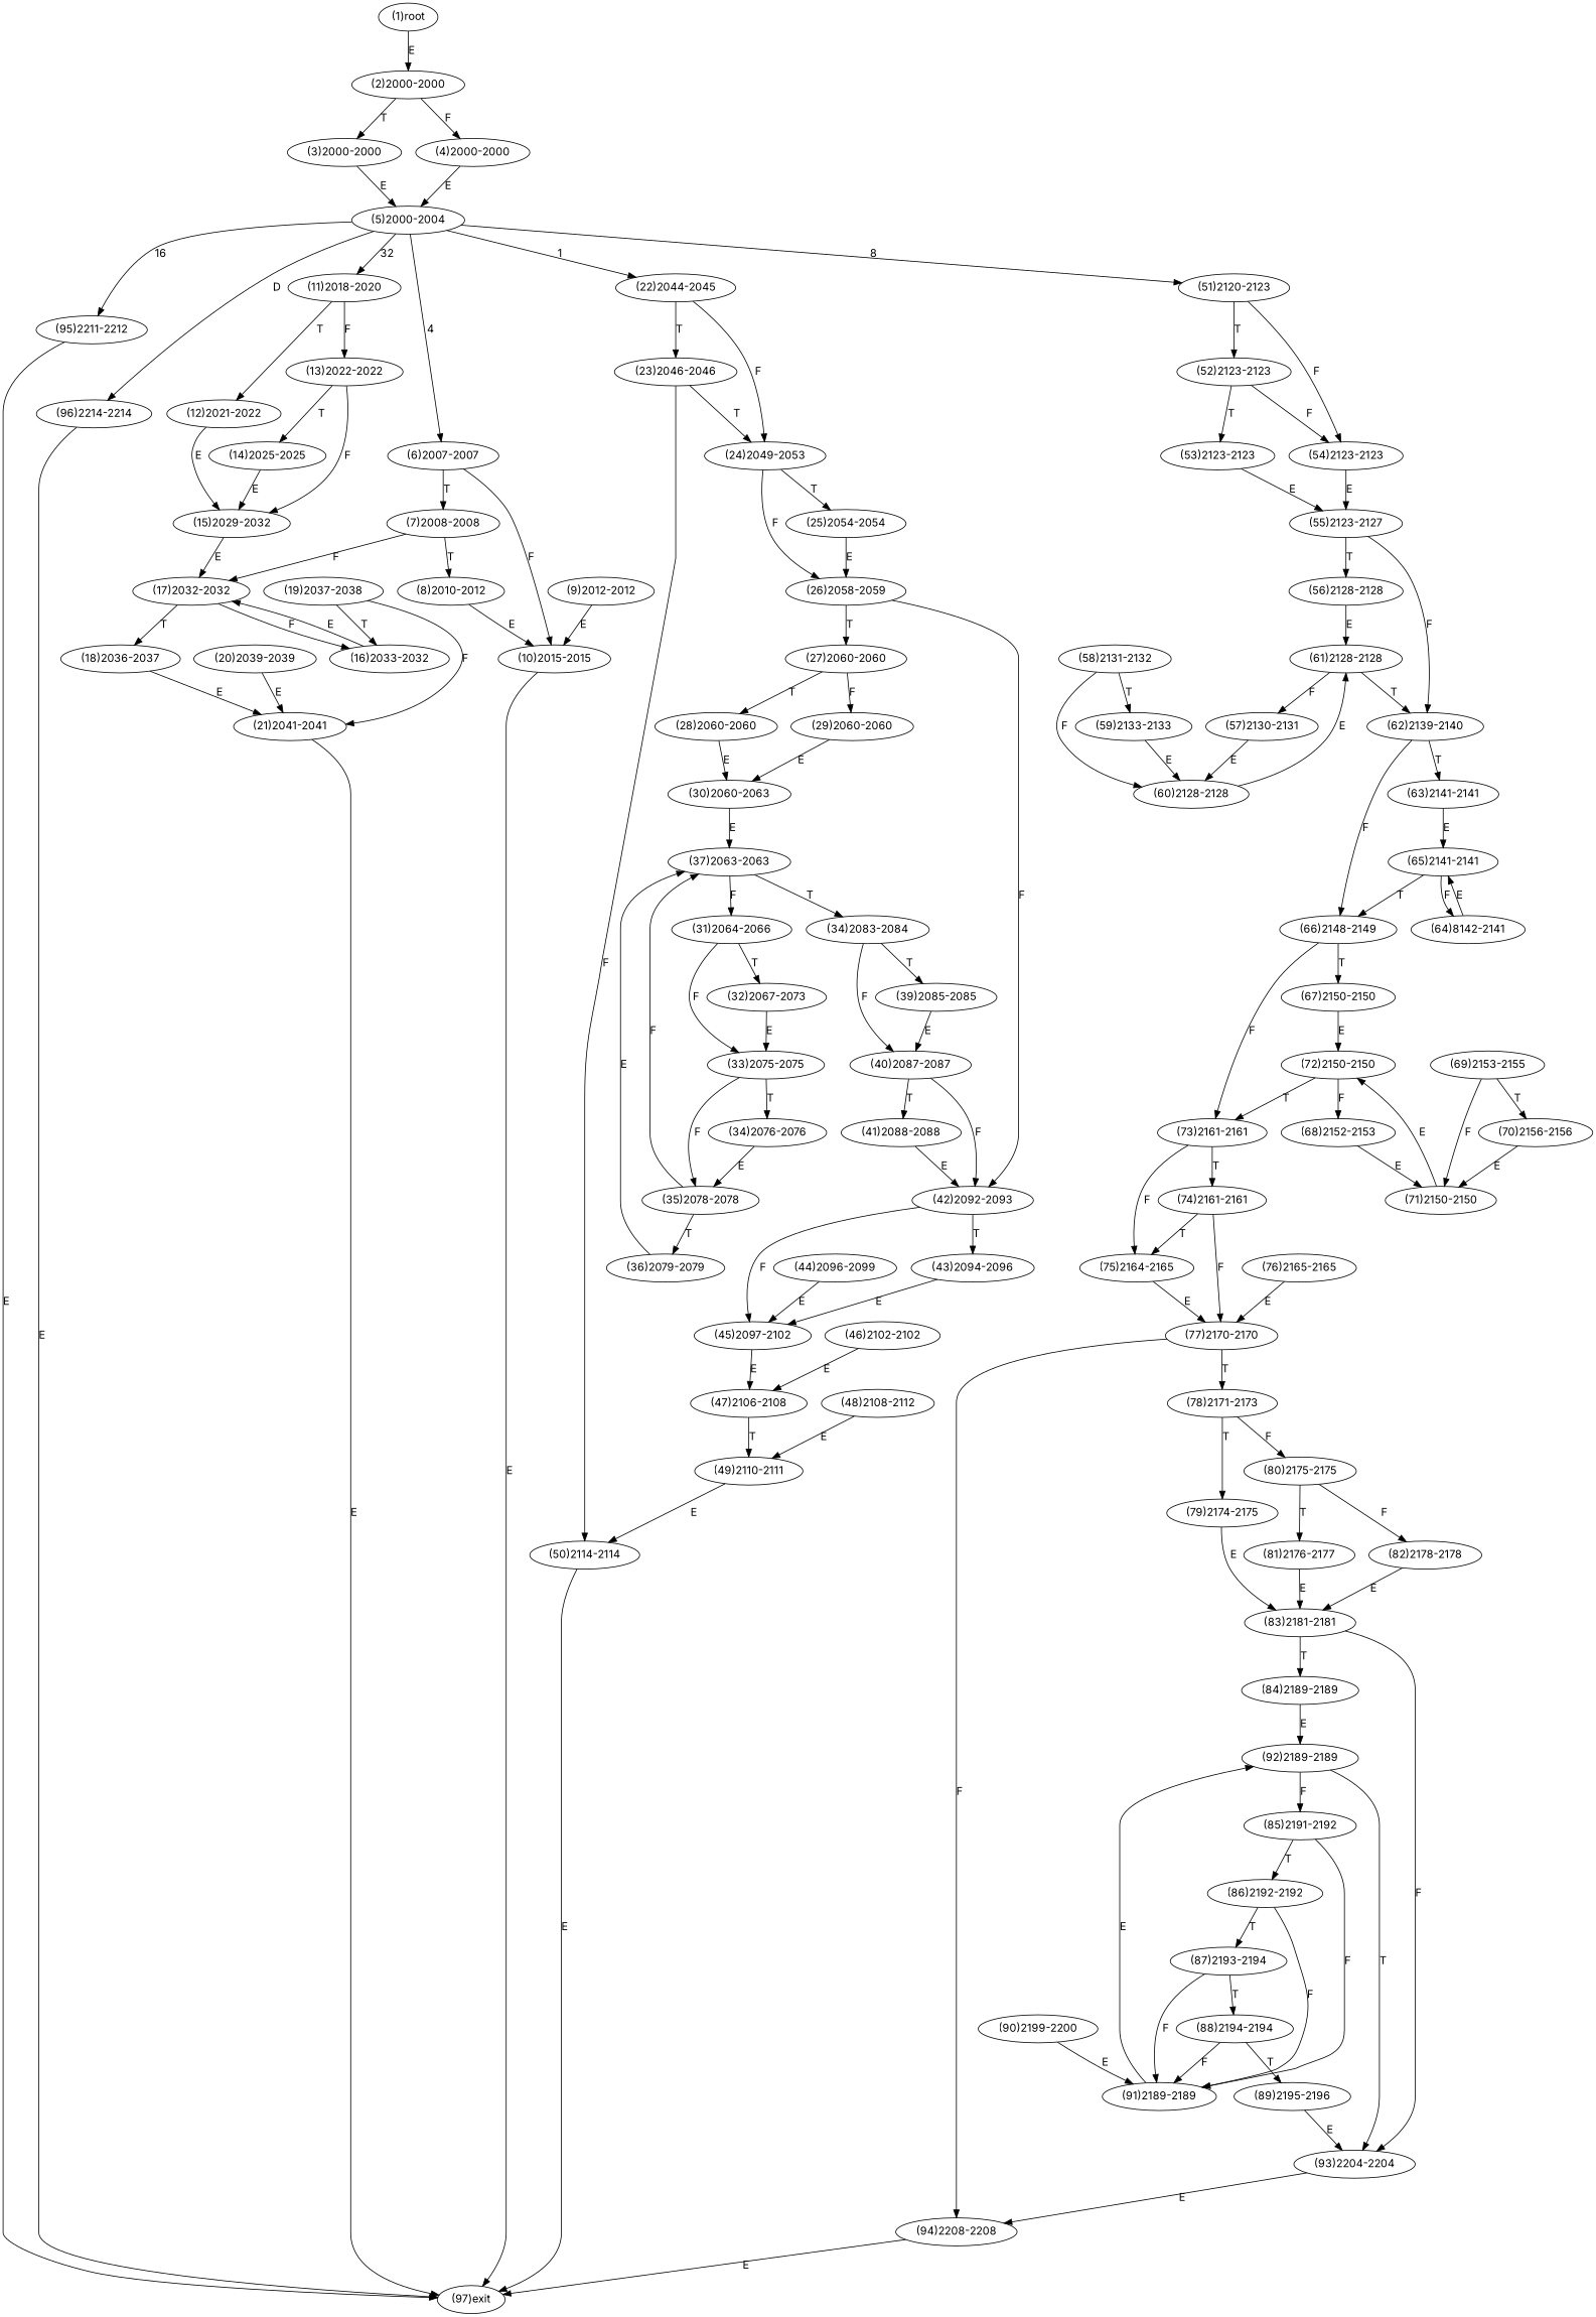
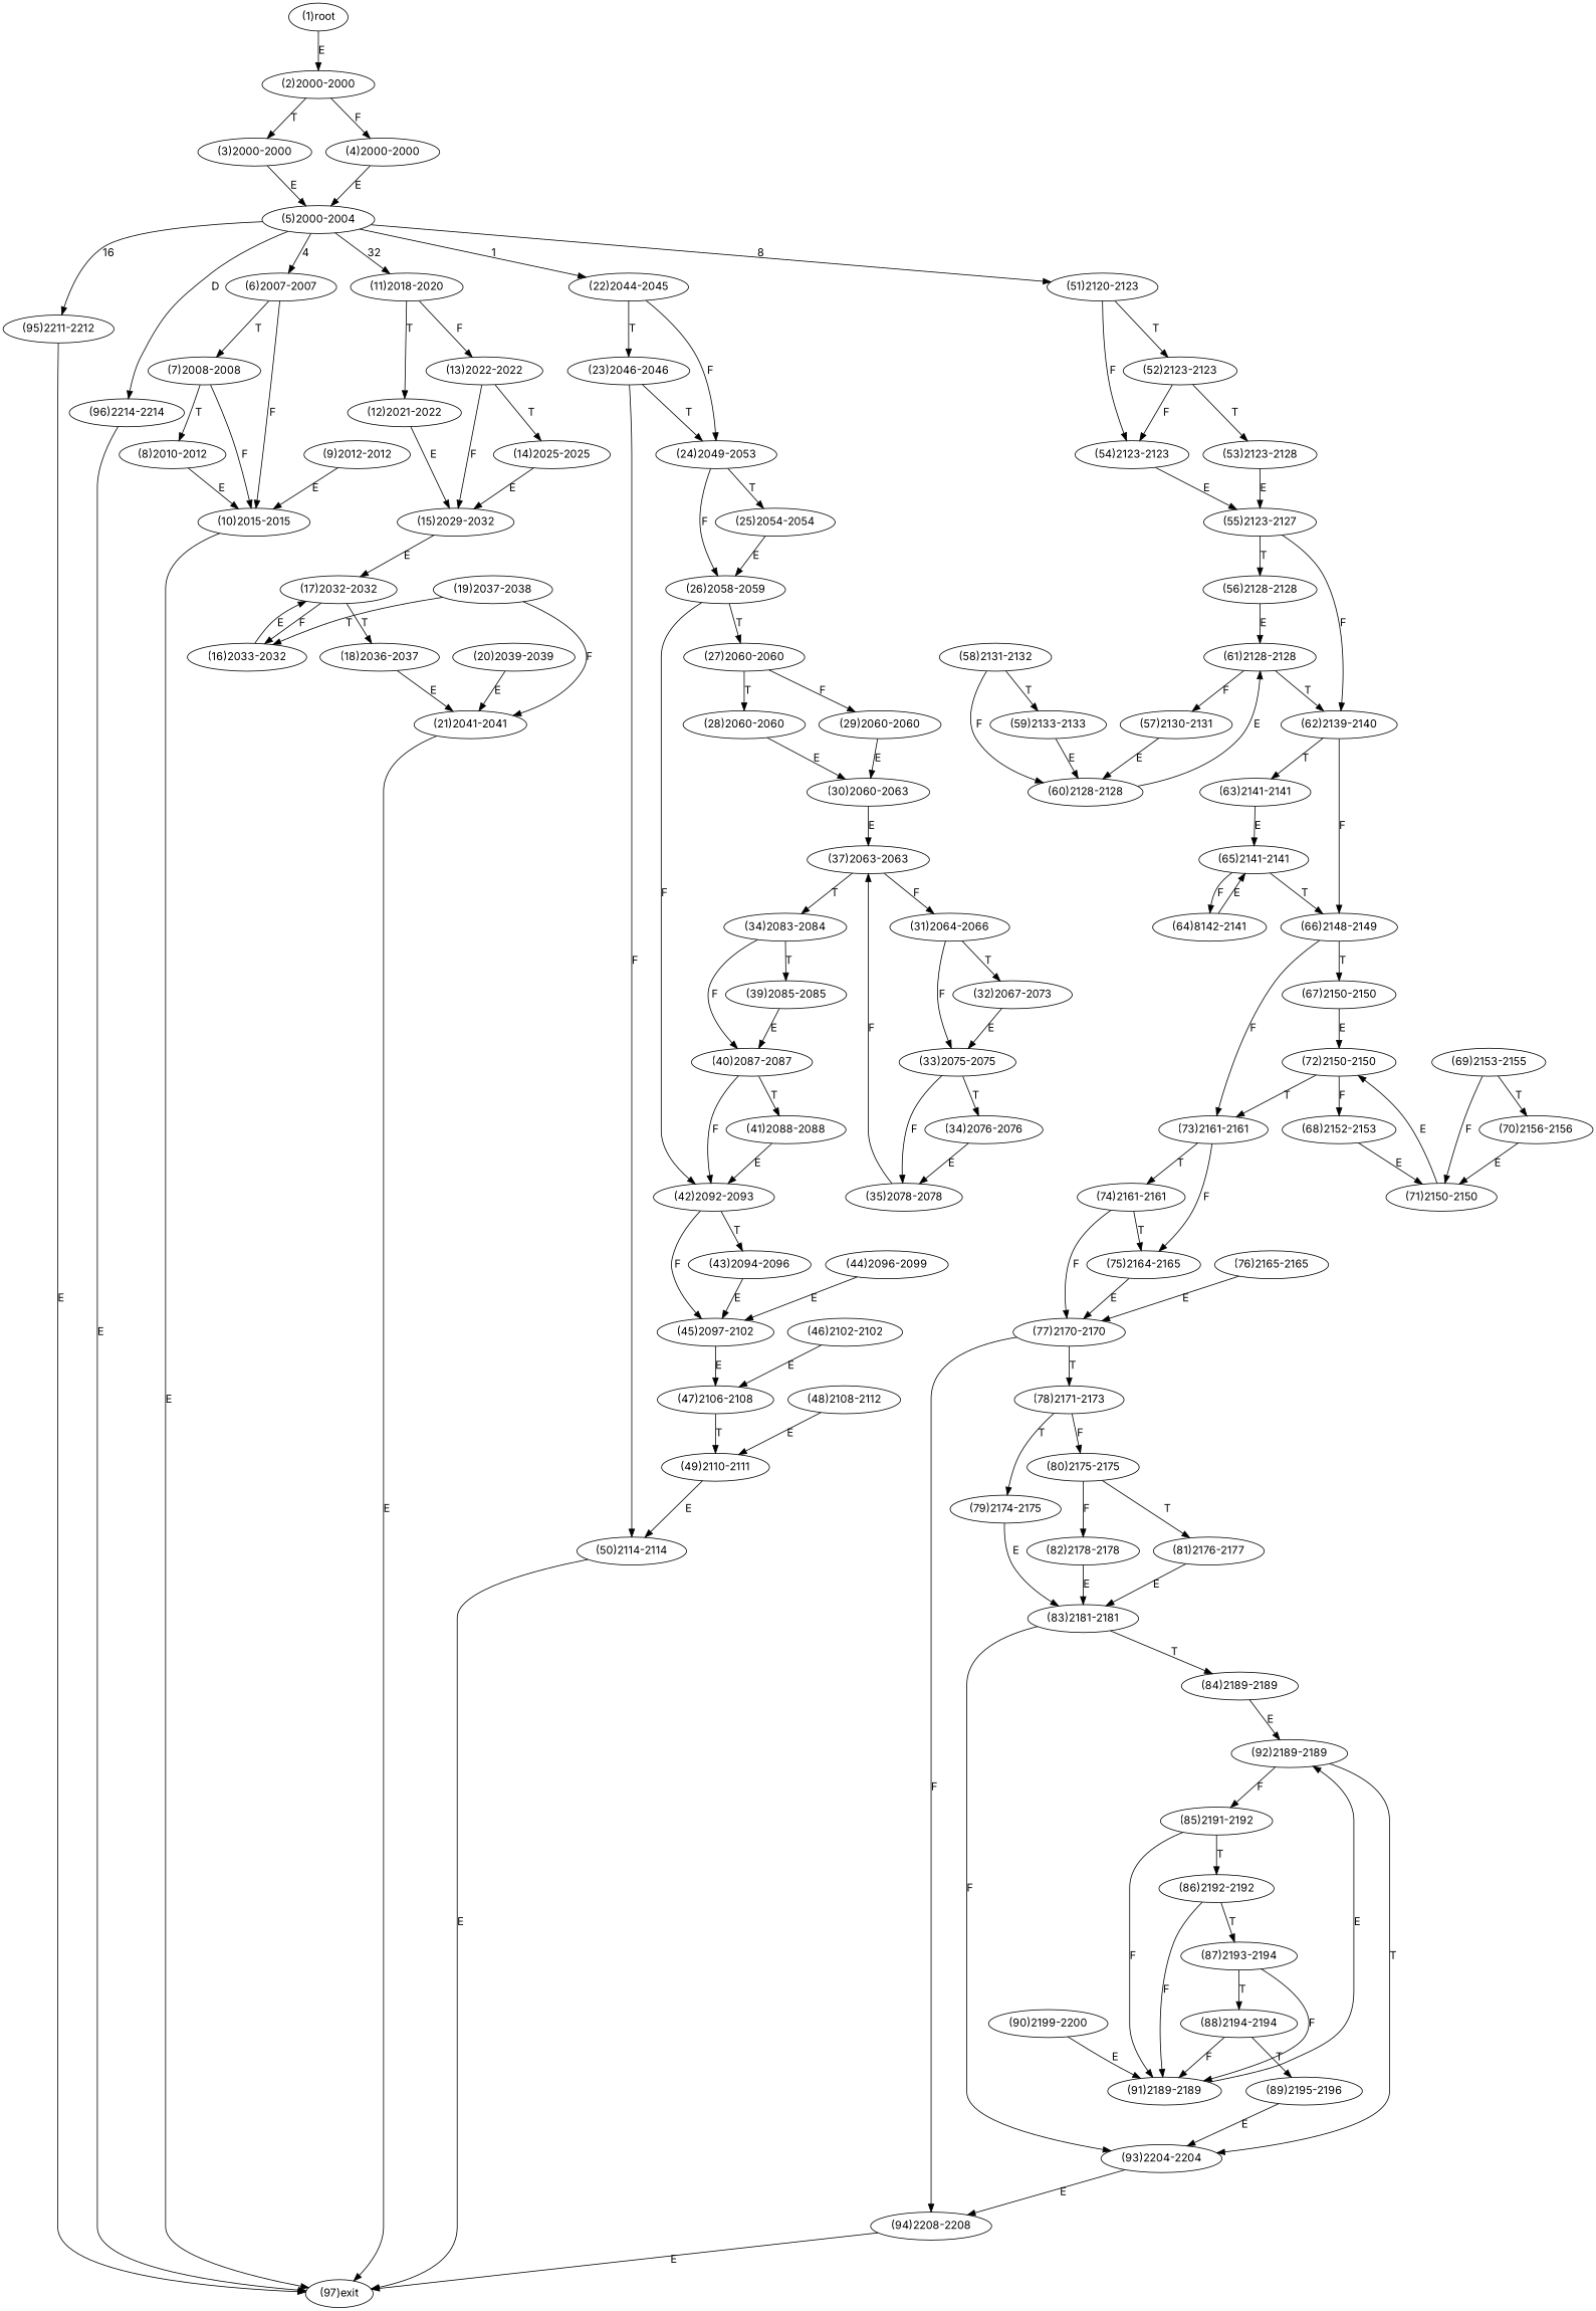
  digraph {
    fontname=Inter
    node [fontname=Inter]
    edge [fontname=Inter]
    n1 [label="(1)root"]
    n2 [label="(2)2000-2000"]
    n3 [label="(3)2000-2000"]
    n4 [label="(4)2000-2000"]
    n5 [label="(5)2000-2004"]
    n6 [label="(6)2007-2007"]
    n7 [label="(11)2018-2020"]
    n8 [label="(22)2044-2045"]
    n9 [label="(51)2120-2123"]
    n10 [label="(95)2211-2212"]
    n11 [label="(96)2214-2214"]
    n12 [label="(7)2008-2008"]
    n13 [label="(10)2015-2015"]
    n14 [label="(12)2021-2022"]
    n15 [label="(13)2022-2022"]
    n16 [label="(23)2046-2046"]
    n17 [label="(24)2049-2053"]
    n18 [label="(54)2123-2123"]
    n19 [label="(52)2123-2123"]
    n20 [label="(97)exit"]
    n21 [label="(8)2010-2012"]
    n22 [label="(9)2012-2012"]
    n23 [label="(15)2029-2032"]
    n24 [label="(14)2025-2025"]
    n25 [label="(17)2032-2032"]
    n26 [label="(16)2033-2032"]
    n27 [label="(18)2036-2037"]
    n28 [label="(21)2041-2041"]
    n29 [label="(19)2037-2038"]
    n30 [label="(20)2039-2039"]
    n31 [label="(50)2114-2114"]
    n32 [label="(25)2054-2054"]
    n33 [label="(26)2058-2059"]
    n34 [label="(27)2060-2060"]
    n35 [label="(42)2092-2093"]
    n36 [label="(29)2060-2060"]
    n37 [label="(28)2060-2060"]
    n38 [label="(30)2060-2063"]
    n39 [label="(43)2094-2096"]
    n40 [label="(45)2097-2102"]
    n41 [label="(37)2063-2063"]
    n42 [label="(31)2064-2066"]
    n43 [label="(32)2067-2073"]
    n44 [label="(33)2075-2075"]
    n45 [label="(34)2076-2076"]
    n46 [label="(35)2078-2078"]
    n47 [label="(34)2083-2084"]
-   n48 [label="(36)2079-2079"]
    n49 [label="(39)2085-2085"]
    n50 [label="(40)2087-2087"]
    n51 [label="(41)2088-2088"]
    n52 [label="(47)2106-2108"]
    n53 [label="(46)2102-2102"]
    n54 [label="(49)2110-2111"]
    n55 [label="(44)2096-2099"]
    n56 [label="(55)2123-2127"]
-   n57 [label="(53)2123-2123"]
+   n57 [label="(53)2123-2128"]
    n58 [label="(48)2108-2112"]
    n59 [label="(56)2128-2128"]
    n60 [label="(62)2139-2140"]
    n61 [label="(61)2128-2128"]
    n62 [label="(63)2141-2141"]
    n63 [label="(66)2148-2149"]
    n64 [label="(59)2133-2133"]
    n65 [label="(60)2128-2128"]
    n66 [label="(58)2131-2132"]
    n67 [label="(57)2130-2131"]
    n68 [label="(65)2141-2141"]
    n69 [label="(64)8142-2141"]
    n70 [label="(67)2150-2150"]
    n71 [label="(73)2161-2161"]
    n72 [label="(68)2152-2153"]
    n73 [label="(71)2150-2150"]
    n74 [label="(72)2150-2150"]
    n75 [label="(69)2153-2155"]
    n76 [label="(70)2156-2156"]
    n77 [label="(74)2161-2161"]
    n78 [label="(75)2164-2165"]
    n79 [label="(76)2165-2165"]
    n80 [label="(77)2170-2170"]
    n81 [label="(78)2171-2173"]
    n82 [label="(94)2208-2208"]
    n83 [label="(79)2174-2175"]
    n84 [label="(80)2175-2175"]
    n85 [label="(83)2181-2181"]
    n86 [label="(81)2176-2177"]
    n87 [label="(82)2178-2178"]
    n88 [label="(84)2189-2189"]
    n89 [label="(93)2204-2204"]
    n90 [label="(85)2191-2192"]
    n91 [label="(86)2192-2192"]
    n92 [label="(91)2189-2189"]
    n93 [label="(87)2193-2194"]
    n94 [label="(92)2189-2189"]
    n95 [label="(88)2194-2194"]
    n96 [label="(89)2195-2196"]
    n97 [label="(90)2199-2200"]
    n1 -> n2 [label=E]
    n2 -> n3 [label=T]
    n2 -> n4 [label=F]
    n3 -> n5 [label=E]
    n4 -> n5 [label=E]
    n5 -> n6 [label=4]
    n5 -> n7 [label=32]
    n5 -> n8 [label=1]
    n5 -> n9 [label=8]
    n5 -> n10 [label=16]
    n5 -> n11 [label=D]
    n6 -> n12 [label=T]
    n6 -> n13 [label=F]
    n7 -> n14 [label=T]
    n7 -> n15 [label=F]
    n8 -> n16 [label=T]
    n8 -> n17 [label=F]
    n9 -> n18 [label=F]
    n9 -> n19 [label=T]
    n10 -> n20 [label=E]
    n11 -> n20 [label=E]
-   n12 -> n25 [label=F]
+   n12 -> n13 [label=F]
    n12 -> n21 [label=T]
    n13 -> n20 [label=E]
    n14 -> n23 [label=E]
    n15 -> n23 [label=F]
    n15 -> n24 [label=T]
    n16 -> n17 [label=T]
    n16 -> n31 [label=F]
    n17 -> n32 [label=T]
    n17 -> n33 [label=F]
    n18 -> n56 [label=E]
    n19 -> n18 [label=F]
    n19 -> n57 [label=T]
    n21 -> n13 [label=E]
    n22 -> n13 [label=E]
    n23 -> n25 [label=E]
    n24 -> n23 [label=E]
    n25 -> n26 [label=F]
    n25 -> n27 [label=T]
    n26 -> n25 [label=E]
    n27 -> n28 [label=E]
    n28 -> n20 [label=E]
    n29 -> n26 [label=T]
    n29 -> n28 [label=F]
    n30 -> n28 [label=E]
    n31 -> n20 [label=E]
    n32 -> n33 [label=E]
    n33 -> n34 [label=T]
    n33 -> n35 [label=F]
    n34 -> n36 [label=F]
    n34 -> n37 [label=T]
    n35 -> n39 [label=T]
    n35 -> n40 [label=F]
    n36 -> n38 [label=E]
    n37 -> n38 [label=E]
    n38 -> n41 [label=E]
    n39 -> n40 [label=E]
    n40 -> n52 [label=E]
    n41 -> n42 [label=F]
    n41 -> n47 [label=T]
    n42 -> n43 [label=T]
    n42 -> n44 [label=F]
    n43 -> n44 [label=E]
    n44 -> n45 [label=T]
    n44 -> n46 [label=F]
    n45 -> n46 [label=E]
    n46 -> n41 [label=F]
-   n46 -> n48 [label=T]
    n47 -> n49 [label=T]
    n47 -> n50 [label=F]
-   n48 -> n41 [label=E]
    n49 -> n50 [label=E]
    n50 -> n35 [label=F]
    n50 -> n51 [label=T]
    n51 -> n35 [label=E]
    n52 -> n54 [label=T]
    n53 -> n52 [label=E]
    n54 -> n31 [label=E]
    n55 -> n40 [label=E]
    n56 -> n59 [label=T]
    n56 -> n60 [label=F]
    n57 -> n56 [label=E]
    n58 -> n54 [label=E]
    n59 -> n61 [label=E]
    n60 -> n62 [label=T]
    n60 -> n63 [label=F]
    n61 -> n60 [label=T]
    n61 -> n67 [label=F]
    n62 -> n68 [label=E]
    n63 -> n70 [label=T]
    n63 -> n71 [label=F]
    n64 -> n65 [label=E]
    n65 -> n61 [label=E]
    n66 -> n64 [label=T]
    n66 -> n65 [label=F]
    n67 -> n65 [label=E]
    n68 -> n63 [label=T]
    n68 -> n69 [label=F]
    n69 -> n68 [label=E]
    n70 -> n74 [label=E]
    n71 -> n77 [label=T]
    n71 -> n78 [label=F]
    n72 -> n73 [label=E]
    n73 -> n74 [label=E]
    n74 -> n71 [label=T]
    n74 -> n72 [label=F]
    n75 -> n73 [label=F]
    n75 -> n76 [label=T]
    n76 -> n73 [label=E]
    n77 -> n78 [label=T]
    n77 -> n80 [label=F]
    n78 -> n80 [label=E]
    n79 -> n80 [label=E]
    n80 -> n81 [label=T]
    n80 -> n82 [label=F]
    n81 -> n83 [label=T]
    n81 -> n84 [label=F]
    n82 -> n20 [label=E]
    n83 -> n85 [label=E]
    n84 -> n86 [label=T]
    n84 -> n87 [label=F]
    n85 -> n88 [label=T]
    n85 -> n89 [label=F]
    n86 -> n85 [label=E]
    n87 -> n85 [label=E]
    n88 -> n94 [label=E]
    n89 -> n82 [label=E]
    n90 -> n91 [label=T]
    n90 -> n92 [label=F]
    n91 -> n92 [label=F]
    n91 -> n93 [label=T]
    n92 -> n94 [label=E]
    n93 -> n92 [label=F]
    n93 -> n95 [label=T]
    n94 -> n89 [label=T]
    n94 -> n90 [label=F]
    n95 -> n92 [label=F]
    n95 -> n96 [label=T]
    n96 -> n89 [label=E]
    n97 -> n92 [label=E]
  }
